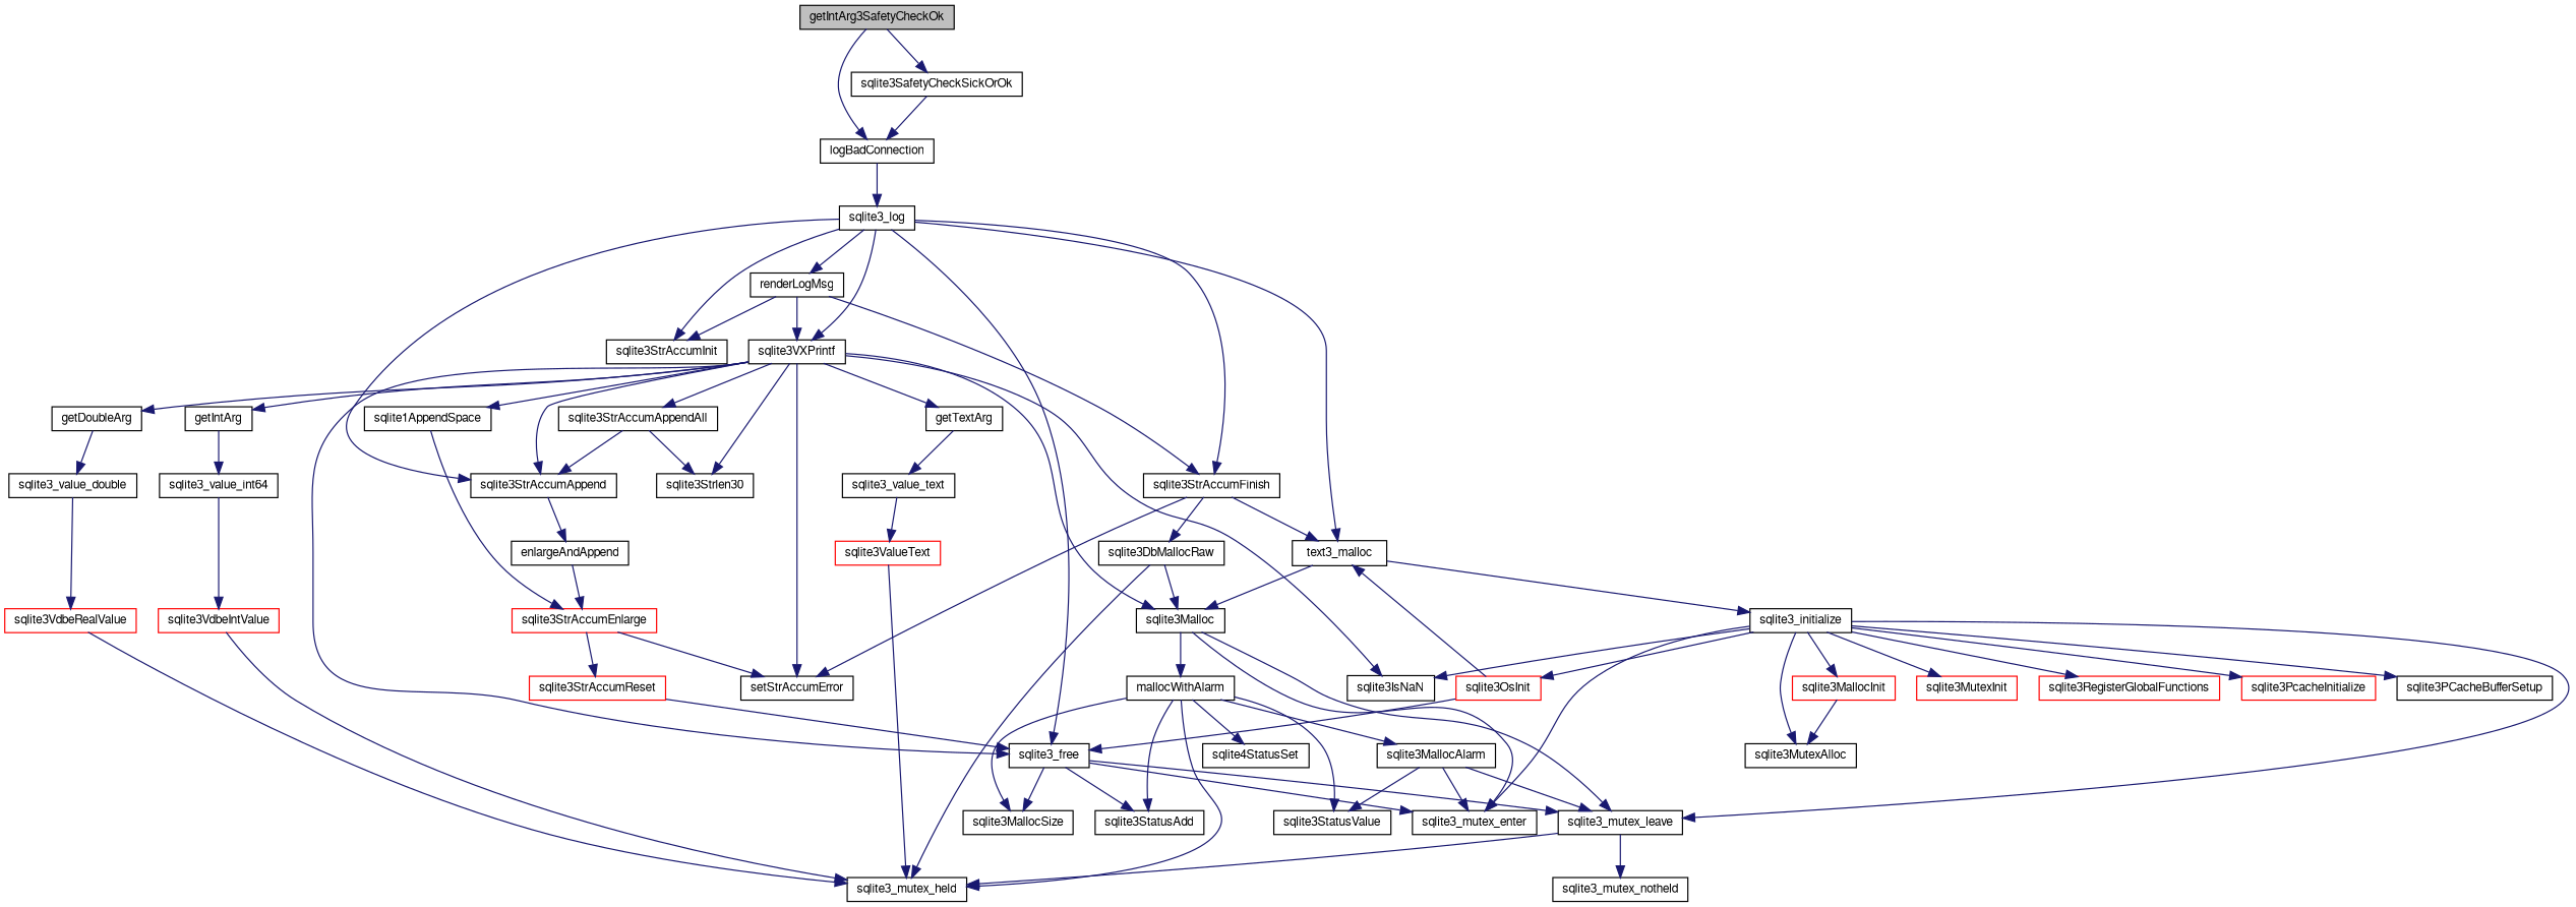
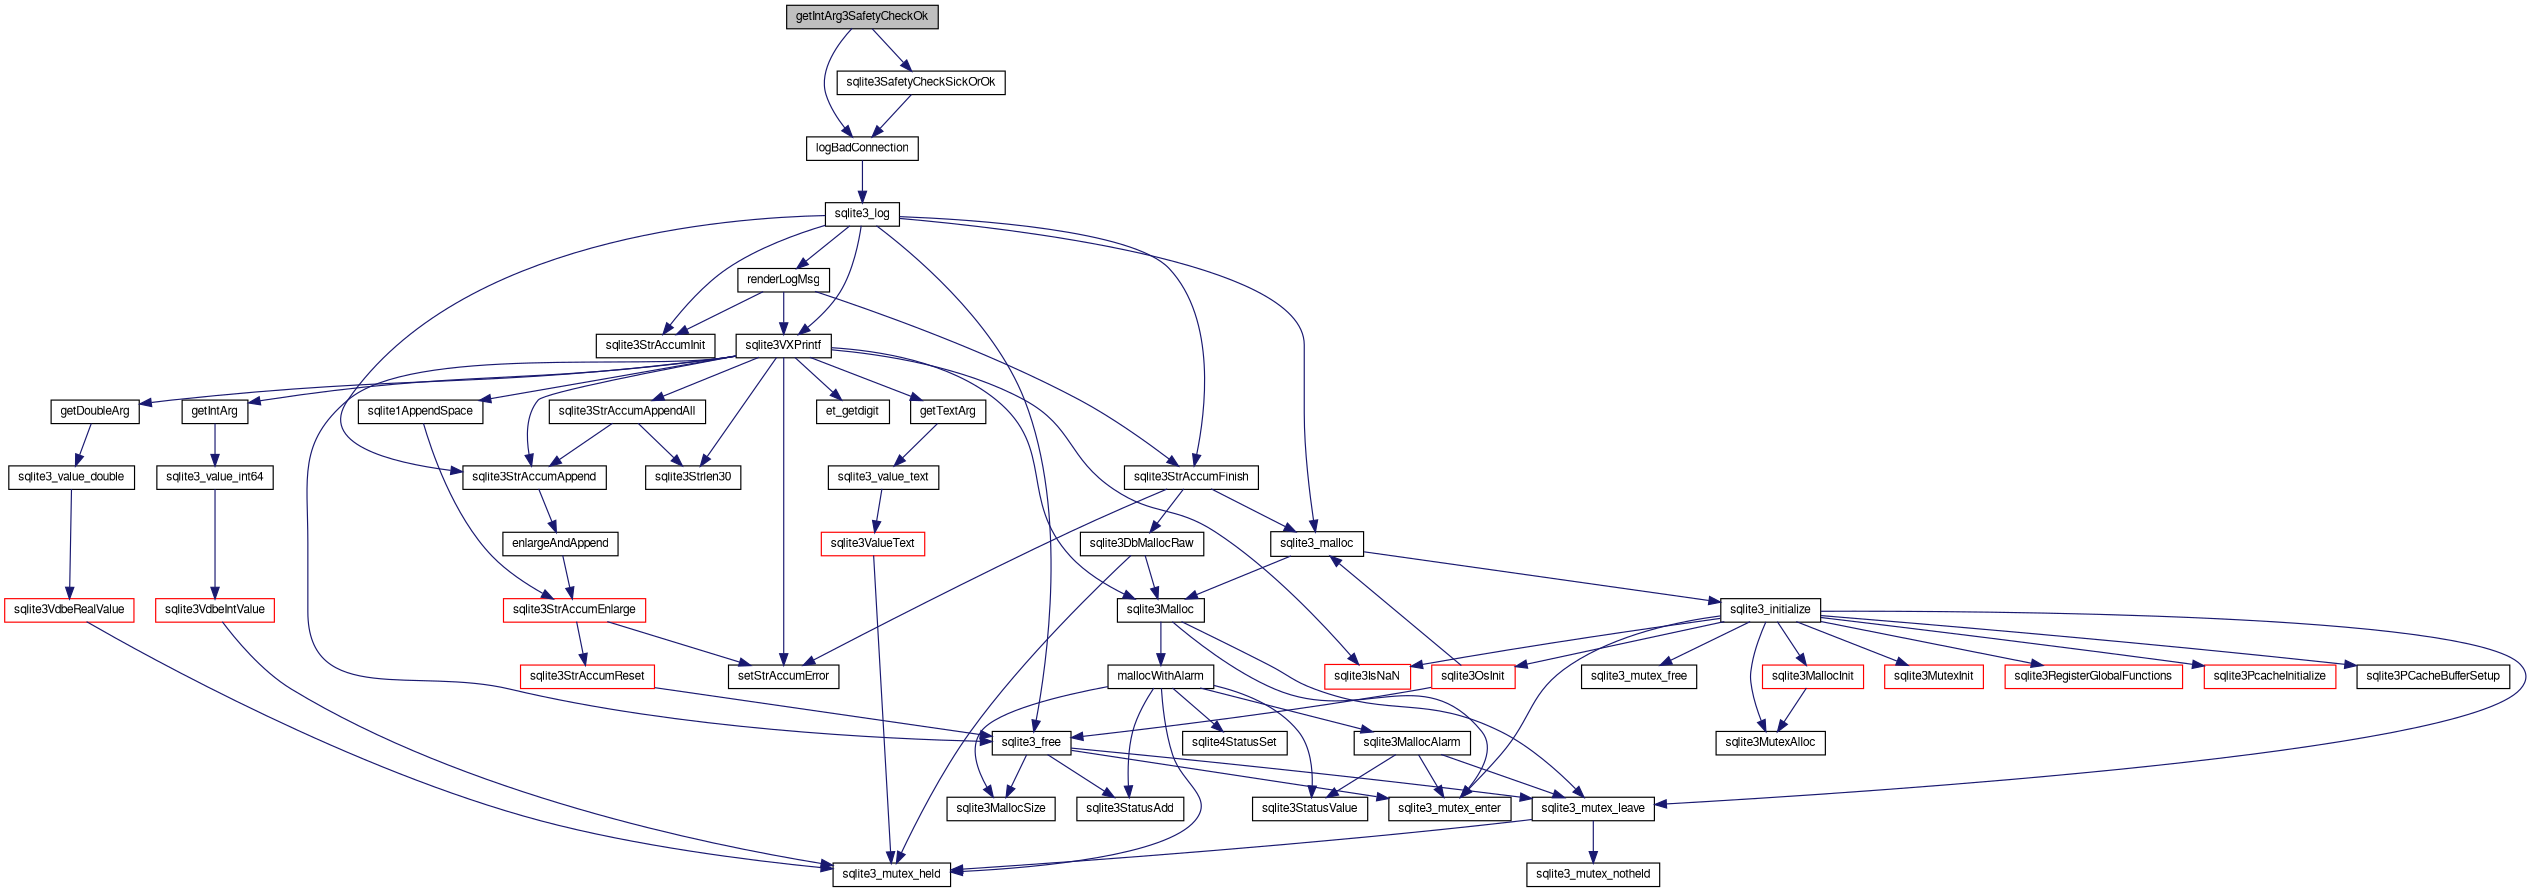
  digraph {
    rankdir=TB
    node [color=black fillcolor=white fontname=FreeSans fontsize=10 shape=record style=filled]
    edge [color=midnightblue fontname=FreeSans fontsize=10 labelfontname=FreeSans labelfontsize=10 style=solid]
    n1 [fillcolor=grey75 fontcolor=black height=0.2 label=getIntArg3SafetyCheckOk width=0.4]
    n2 [height=0.2 label=logBadConnection width=0.4]
    n3 [height=0.2 label=sqlite3SafetyCheckSickOrOk width=0.4]
    n4 [height=0.2 label=sqlite3_log width=0.4]
    n5 [height=0.2 label=renderLogMsg width=0.4]
    n6 [height=0.2 label=sqlite3StrAccumInit width=0.4]
    n7 [height=0.2 label=sqlite3VXPrintf width=0.4]
    n8 [height=0.2 label=sqlite3StrAccumAppend width=0.4]
    n9 [height=0.2 label=sqlite3_free width=0.4]
    n10 [height=0.2 label=sqlite3StrAccumFinish width=0.4]
-   n11 [height=0.2 label=text3_malloc width=0.4]
+   n11 [height=0.2 label=sqlite3_malloc width=0.4]
    n12 [height=0.2 label=setStrAccumError width=0.4]
    n13 [height=0.2 label=getIntArg width=0.4]
    n14 [height=0.2 label=sqlite3Malloc width=0.4]
    n15 [height=0.2 label=getDoubleArg width=0.4]
-   n16 [height=0.2 label=sqlite3IsNaN width=0.4]
+   n16 [color=red height=0.2 label=sqlite3IsNaN width=0.4]
    n17 [height=0.2 label=sqlite3Strlen30 width=0.4]
+   n18 [height=0.2 label=et_getdigit width=0.4]
    n19 [height=0.2 label=getTextArg width=0.4]
    n20 [height=0.2 label=sqlite3StrAccumAppendAll width=0.4]
    n21 [height=0.2 label=sqlite1AppendSpace width=0.4]
    n22 [height=0.2 label=enlargeAndAppend width=0.4]
    n23 [height=0.2 label=sqlite3_mutex_enter width=0.4]
    n24 [height=0.2 label=sqlite3StatusAdd width=0.4]
    n25 [height=0.2 label=sqlite3MallocSize width=0.4]
    n26 [height=0.2 label=sqlite3_mutex_leave width=0.4]
    n27 [height=0.2 label=sqlite3DbMallocRaw width=0.4]
    n28 [height=0.2 label=sqlite3_initialize width=0.4]
    n29 [height=0.2 label=sqlite3_value_int64 width=0.4]
    n30 [height=0.2 label=mallocWithAlarm width=0.4]
    n31 [height=0.2 label=sqlite3_value_double width=0.4]
    n32 [height=0.2 label=sqlite3_value_text width=0.4]
    n33 [color=red height=0.2 label=sqlite3StrAccumEnlarge width=0.4]
    n34 [color=red height=0.2 label=sqlite3StrAccumReset width=0.4]
    n35 [height=0.2 label=sqlite3_mutex_held width=0.4]
    n36 [height=0.2 label=sqlite3_mutex_notheld width=0.4]
    n37 [color=red height=0.2 label=sqlite3VdbeIntValue width=0.4]
    n38 [height=0.2 label=sqlite4StatusSet width=0.4]
    n39 [height=0.2 label=sqlite3StatusValue width=0.4]
    n40 [height=0.2 label=sqlite3MallocAlarm width=0.4]
    n41 [color=red height=0.2 label=sqlite3VdbeRealValue width=0.4]
    n42 [color=red height=0.2 label=sqlite3ValueText width=0.4]
    n43 [color=red height=0.2 label=sqlite3MutexInit width=0.4]
    n44 [height=0.2 label=sqlite3MutexAlloc width=0.4]
    n45 [color=red height=0.2 label=sqlite3MallocInit width=0.4]
    n46 [color=red height=0.2 label=sqlite3RegisterGlobalFunctions width=0.4]
    n47 [color=red height=0.2 label=sqlite3PcacheInitialize width=0.4]
    n48 [color=red height=0.2 label=sqlite3OsInit width=0.4]
    n49 [height=0.2 label=sqlite3PCacheBufferSetup width=0.4]
+   n50 [height=0.2 label=sqlite3_mutex_free width=0.4]
    n1 -> n2
    n1 -> n3
    n2 -> n4
    n3 -> n2
    n4 -> n5
    n4 -> n6
    n4 -> n7
    n4 -> n8
    n4 -> n9
    n4 -> n10
    n4 -> n11
    n5 -> n6
    n5 -> n7
    n5 -> n10
    n7 -> n8
    n7 -> n9
    n7 -> n12
    n7 -> n13
    n7 -> n14
    n7 -> n15
    n7 -> n16
    n7 -> n17
+   n7 -> n18
    n7 -> n19
    n7 -> n20
    n7 -> n21
    n8 -> n22
    n9 -> n23
    n9 -> n24
    n9 -> n25
    n9 -> n26
    n10 -> n11
    n10 -> n12
    n10 -> n27
    n11 -> n14
    n11 -> n28
    n13 -> n29
    n14 -> n23
    n14 -> n26
    n14 -> n30
    n15 -> n31
    n19 -> n32
    n20 -> n8
    n20 -> n17
    n21 -> n33
    n22 -> n33
    n26 -> n35
    n26 -> n36
    n27 -> n14
    n27 -> n35
    n28 -> n16
    n28 -> n23
    n28 -> n26
    n28 -> n43
    n28 -> n44
    n28 -> n45
    n28 -> n46
    n28 -> n47
    n28 -> n48
    n28 -> n49
+   n28 -> n50
    n29 -> n37
    n30 -> n24
    n30 -> n25
    n30 -> n35
    n30 -> n38
    n30 -> n39
    n30 -> n40
    n31 -> n41
    n32 -> n42
    n33 -> n12
    n33 -> n34
    n34 -> n9
    n37 -> n35
    n40 -> n23
    n40 -> n26
    n40 -> n39
    n41 -> n35
    n42 -> n35
    n45 -> n44
    n48 -> n9
    n48 -> n11
  }
